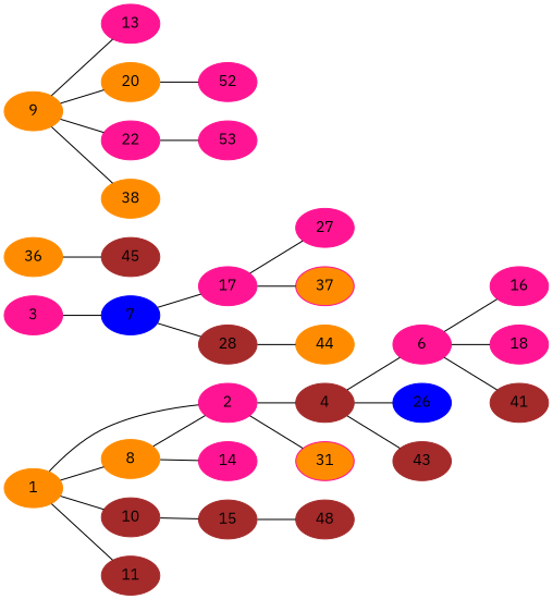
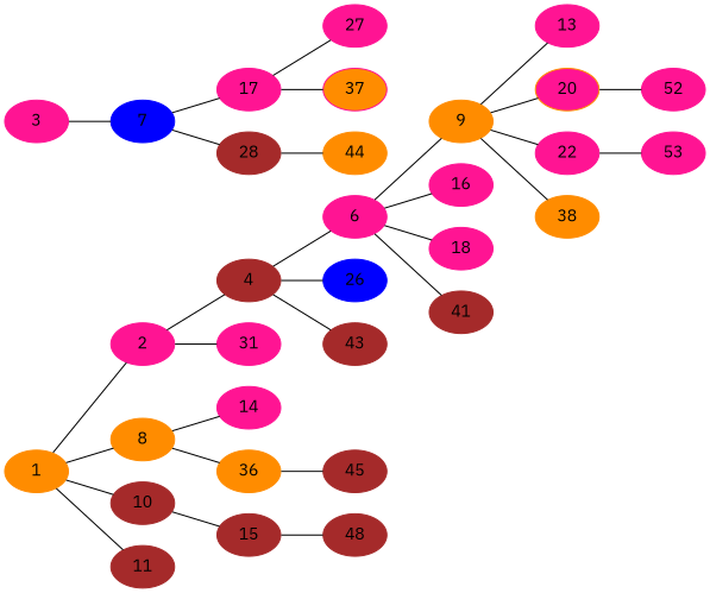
  graph {
    fontname="IBM Plex Sans"
    rankdir=LR
    node [color=deeppink fontname="IBM Plex Sans" style=filled]
    edge [fontname="IBM Plex Sans"]
    1 [color=darkorange super="+5"]
    2 [super="+24"]
    8 [color=darkorange super="+21"]
    10 [color=brown super="+12"]
    11 [color=brown super="+33"]
    4 [color=brown super="+35"]
-   31 [fillcolor=darkorange]
+   31
    3 [super="+29"]
    7 [color=blue super="+32"]
    14 [super="+50"]
    36 [color=darkorange super="+42"]
    15 [color=brown super="+30"]
    6 [super="+23"]
    26 [color=blue]
    43 [color=brown super="+51"]
    17 [super="+54"]
    28 [color=brown super="+39"]
    9 [color=darkorange super="+19"]
    16 [super="+40"]
    18
    41 [color=brown]
    13 [super="+47"]
-   20 [color=darkorange super="+46"]
+   20 [color=darkorange super="+46" fillcolor=deeppink]
    22 [super="+25"]
    38 [color=darkorange]
    27 [super="+34"]
    37 [fillcolor=darkorange]
    44 [color=darkorange]
    45 [color=brown super="+49"]
    52
    53
    48 [color=brown]
    1 -- 2
    1 -- 8
    1 -- 10
    1 -- 11
    2 -- 4
    2 -- 31
    8 -- 14
-   8 -- 2
+   8 -- 36
    10 -- 15
    4 -- 6
    4 -- 26
    4 -- 43
    3 -- 7
    7 -- 17
    7 -- 28
    36 -- 45
    15 -- 48
+   6 -- 9
    6 -- 16
    6 -- 18
    6 -- 41
    17 -- 27
    17 -- 37
    28 -- 44
    9 -- 13
    9 -- 20
    9 -- 22
    9 -- 38
    20 -- 52
    22 -- 53
  }
